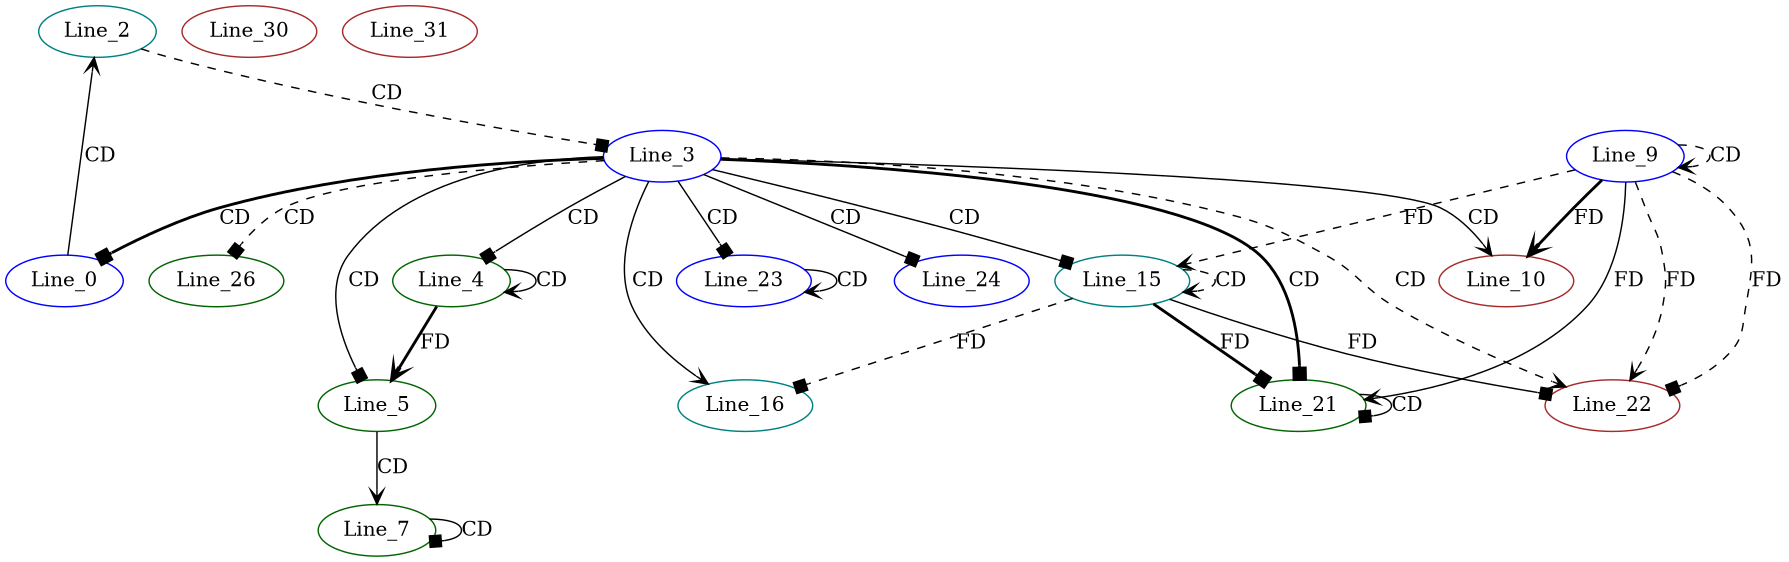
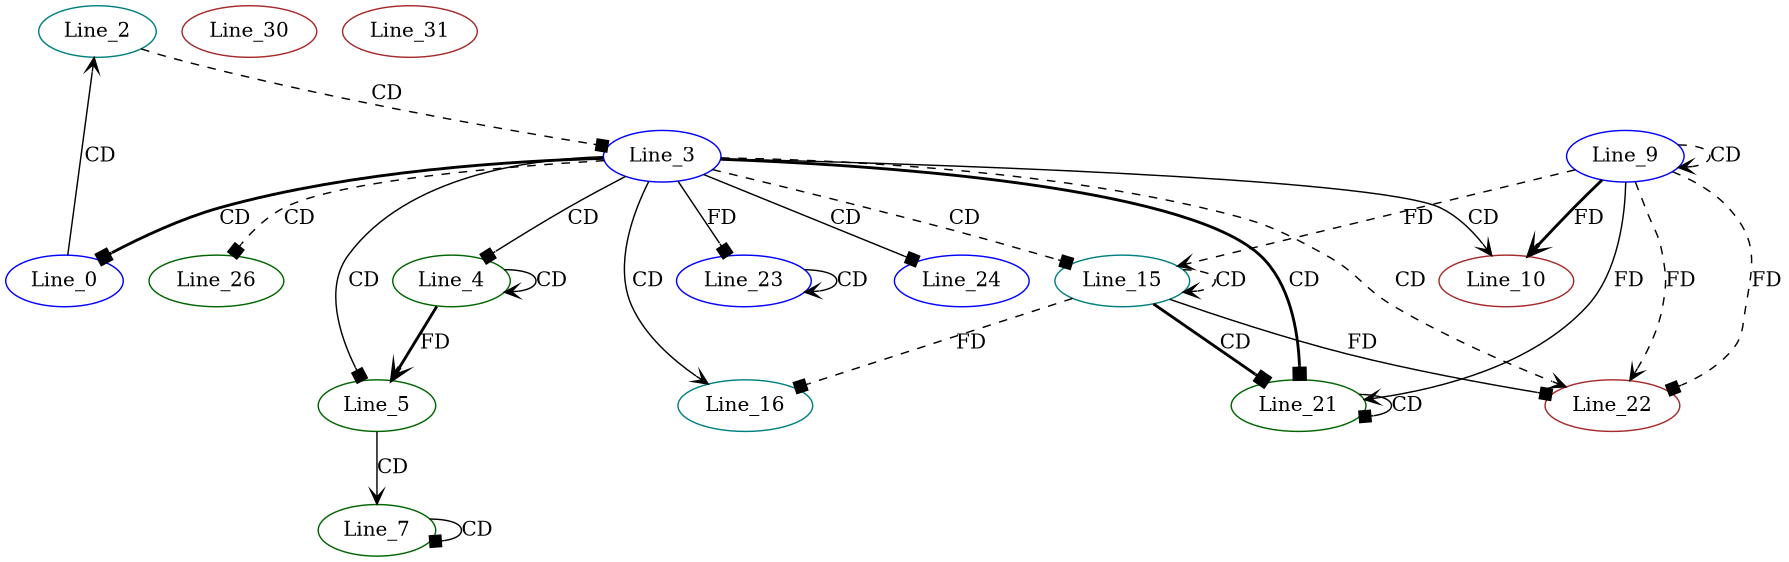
  digraph {
    node [color=blue]
    edge [arrowhead=box style=solid]
    Line_2 [color=teal]
    Line_0
    Line_3
    Line_4 [color=darkgreen]
    Line_5 [color=darkgreen]
    Line_10 [color=brown]
    Line_15 [color=teal]
    Line_16 [color=teal]
    Line_21 [color=darkgreen]
    Line_22 [color=brown]
    Line_23
    Line_24
    Line_26 [color=darkgreen]
    Line_7 [color=darkgreen]
    Line_9
    Line_30 [color=brown]
    Line_31 [color=brown]
    Line_2 -> Line_3 [label=CD style=dashed]
    Line_0 -> Line_2 [arrowhead=vee label=CD]
    Line_3 -> Line_0 [label=CD style=bold]
    Line_3 -> Line_4 [label=CD]
    Line_3 -> Line_5 [label=CD]
    Line_3 -> Line_10 [arrowhead=vee label=CD]
-   Line_3 -> Line_15 [label=CD]
+   Line_3 -> Line_15 [label=CD style=dashed]
    Line_3 -> Line_16 [arrowhead=vee label=CD]
    Line_3 -> Line_21 [label=CD style=bold]
    Line_3 -> Line_22 [arrowhead=vee label=CD style=dashed]
-   Line_3 -> Line_23 [label=CD]
+   Line_3 -> Line_23 [label=FD]
    Line_3 -> Line_24 [label=CD]
    Line_3 -> Line_26 [label=CD style=dashed]
    Line_4 -> Line_4 [arrowhead=vee label=CD]
    Line_4 -> Line_5 [arrowhead=vee label=FD style=bold]
    Line_5 -> Line_7 [arrowhead=vee label=CD]
    Line_15 -> Line_15 [arrowhead=vee label=CD style=dashed]
    Line_15 -> Line_16 [label=FD style=dashed]
-   Line_15 -> Line_21 [label=FD style=bold]
+   Line_15 -> Line_21 [label=CD style=bold]
    Line_15 -> Line_22 [label=FD]
    Line_21 -> Line_21 [label=CD]
    Line_23 -> Line_23 [arrowhead=vee label=CD]
    Line_7 -> Line_7 [label=CD]
    Line_9 -> Line_10 [arrowhead=vee label=FD style=bold]
    Line_9 -> Line_15 [arrowhead=vee label=FD style=dashed]
    Line_9 -> Line_21 [arrowhead=vee label=FD]
    Line_9 -> Line_22 [label=FD style=dashed]
    Line_9 -> Line_22 [arrowhead=vee label=FD style=dashed]
    Line_9 -> Line_9 [arrowhead=vee label=CD style=dashed]
  }
